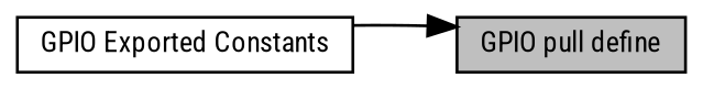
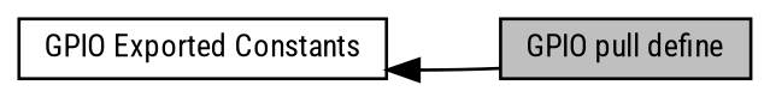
  digraph {
    rankdir=LR
    fontname="Roboto Condensed"
    node [color=black fontname="Roboto Condensed" fontsize=10 shape=box style=filled]
    n1 [fillcolor=white height=0.2 label="GPIO Exported Constants" width=0.4]
    n2 [fillcolor=grey75 fontcolor=black height=0.2 label="GPIO pull define" width=0.4]
-   n2 -> n1 [dir=back fontname="Roboto Condensed" fontsize=10 labelfontname=Helvetica labelfontsize=10 shape=plaintext style=solid]
+   n1 -> n2 [dir=back fontname="Roboto Condensed" fontsize=10 labelfontname=Helvetica labelfontsize=10 shape=plaintext style=solid]
  }
